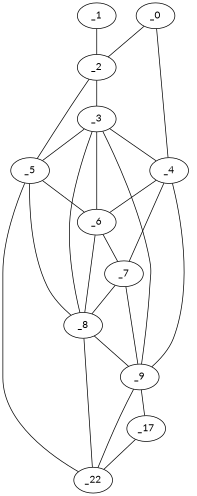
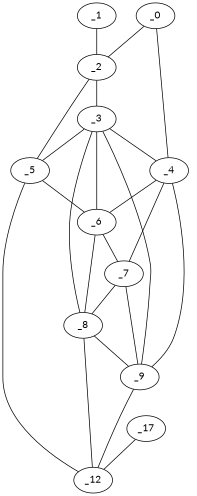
  graph {
    fontname=Lato
    node [fontname=Lato y=48]
    edge [fontname=Lato valence=1]
    _0 [x=5 y=83]
    _2 [x=15 y=84]
    _4 [x=65]
    _1 [x=9 y=73]
    _3 [x=62]
    _5 [x=73 y=78]
    _6 [x=75 y=70]
    _9 [x=107 y=36]
    _8 [x=84 y=66]
-   _12 [x=125 y=56 label=_22]
+   _12 [x=125 y=56]
    _7 [x=77 y=51]
    n12 [label=_17 x=124 y=41]
    _0 -- _2
    _0 -- _4
    _2 -- _3 [valence=2]
    _2 -- _5
    _4 -- _6
    _4 -- _9 [valence=2]
    _4 -- _7 [valence=2]
    _1 -- _2
    _3 -- _4
    _3 -- _5 [valence=2]
    _3 -- _6
    _3 -- _9
    _5 -- _6
-   _5 -- _8 [valence=2]
    _5 -- _12
    _6 -- _8 [valence=2]
    _6 -- _7 [valence=2]
    _9 -- _12 [valence=2]
-   _9 -- n12 [valence=2]
    _8 -- _3
    _8 -- _9 [valence=2]
    _8 -- _12 [valence=2]
    _7 -- _9
    _7 -- _8
    n12 -- _12
  }
